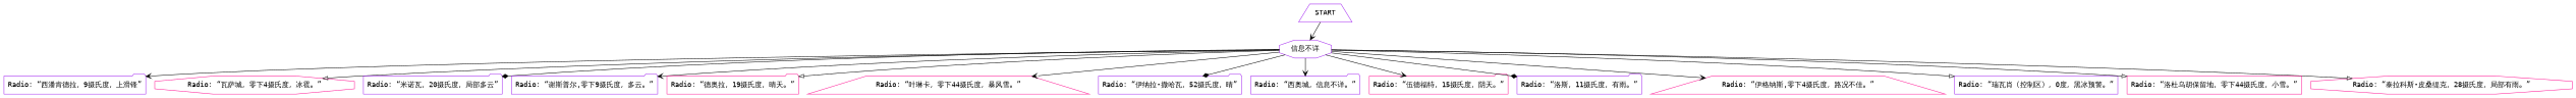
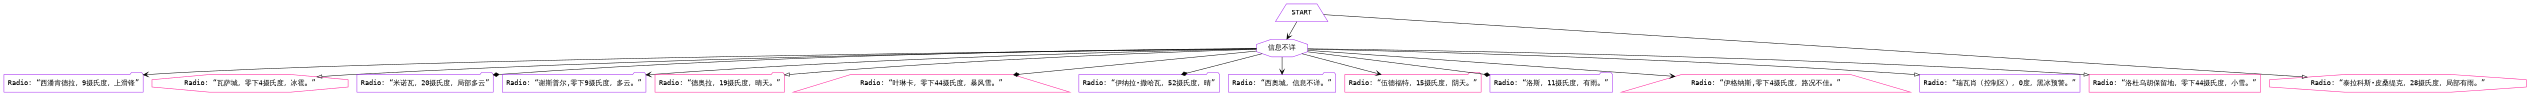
  digraph {
    fontname="DejaVu Sans Mono"
    node [color=purple fontname="DejaVu Sans Mono" shape=folder]
    edge [arrowhead=vee fontname="DejaVu Sans Mono"]
    n1 [label=START shape=trapezium]
    n2 [label="信息不详" shape=octagon]
    n3 [label="Radio: “西潘肯德拉，9摄氏度，上滑锋”"]
    n4 [color=deeppink label="Radio: “瓦萨城，零下4摄氏度，冰雹。”" shape=octagon]
    n5 [label="Radio: “米诺瓦，20摄氏度，局部多云”"]
    n6 [label="Radio: “谢斯普尔,零下9摄氏度，多云。”"]
    n7 [color=deeppink label="Radio: “德奥拉，19摄氏度，晴天。”"]
    n8 [color=deeppink label="Radio: “叶琳卡，零下44摄氏度，暴风雪。”" shape=trapezium]
    n9 [label="Radio: “伊纳拉-撒哈瓦，52摄氏度，晴”"]
    n10 [label="Radio: “西奥城，信息不详。”"]
    n11 [color=deeppink label="Radio: “伍德福特，15摄氏度，阴天。”"]
    n12 [label="Radio: “洛斯，11摄氏度，有雨。”"]
    n13 [color=deeppink label="Radio: “伊格纳斯,零下4摄氏度，路况不佳。”" shape=trapezium]
    n14 [label="Radio: “瑞瓦肖（控制区），0度，黑冰预警。”" shape=box]
    n15 [color=deeppink label="Radio: “泰拉科斯-皮桑缇克，28摄氏度，局部有雨。”" shape=octagon]
    n16 [color=deeppink label="Radio: “洛杜乌胡保留地，零下44摄氏度，小雪。”" shape=box]
    n1 -> n2
    n2 -> n3
    n2 -> n4 [arrowhead=onormal]
    n2 -> n5 [arrowhead=diamond]
    n2 -> n6
    n2 -> n7 [arrowhead=onormal]
-   n2 -> n8
+   n2 -> n8 [arrowhead=diamond]
    n2 -> n9 [arrowhead=diamond]
    n2 -> n10
    n2 -> n11
    n2 -> n12 [arrowhead=diamond]
    n2 -> n13
    n2 -> n14 [arrowhead=onormal]
-   n2 -> n15 [arrowhead=onormal]
+   n1 -> n15 [arrowhead=onormal]
    n2 -> n16 [arrowhead=onormal]
  }
